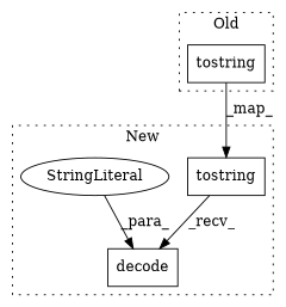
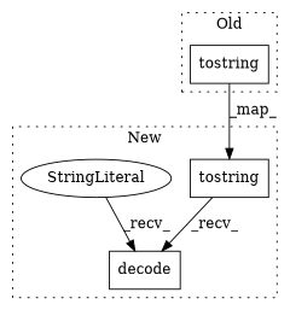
  digraph {
    node [a=32 l="9,1" s="10899,10921" shape=box]
    n1 [label=tostring]
    n2 [l="7,1" label=decode s="10923,10936"]
    n3 [a=45 l=6 label=StringLiteral s=10930 shape=ellipse]
    n4 [label=tostring]
    subgraph cluster_1 {
      label=New
      style=dotted
      n1
      n2
      n3
    }
    subgraph cluster_2 {
      label=Old
      style=dotted
      n4
    }
    n1 -> n2 [label=_recv_]
-   n3 -> n2 [label=_para_]
+   n3 -> n2 [label=_recv_]
    n4 -> n1 [label=_map_]
  }
